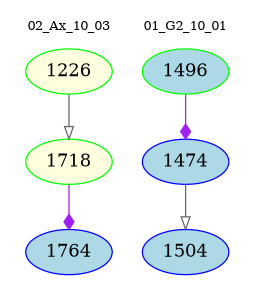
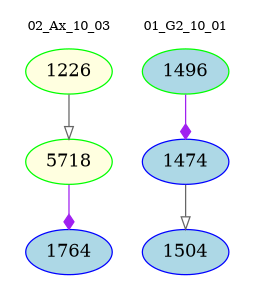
  digraph {
    node [color=green fillcolor=lightblue style=filled]
    edge [arrowhead=onormal color=gray40]
    n1 [fillcolor=lightyellow label=1226]
-   n2 [fillcolor=lightyellow label=1718]
+   n2 [fillcolor=lightyellow label=5718]
    n3 [color=blue label=1764]
    n4 [label=1496]
    n5 [color=blue label=1474]
    n6 [color=blue label=1504]
    subgraph cluster_1 {
      color=white
      fontsize=10
      label="02_Ax_10_03"
      n1
      n2
      n3
    }
    subgraph cluster_2 {
      color=white
      fontsize=10
      label="01_G2_10_01"
      n4
      n5
      n6
    }
    n1 -> n2
    n2 -> n3 [arrowhead=diamond color=purple]
    n4 -> n5 [arrowhead=diamond color=purple]
    n5 -> n6
  }
